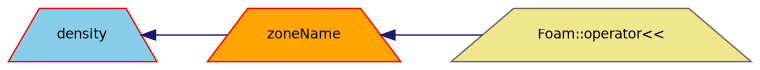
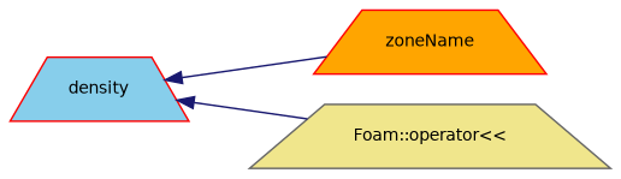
  digraph {
    rankdir=LR
    node [color=red fontname=Helvetica fontsize=10 shape=trapezium style=filled]
    edge [color=midnightblue dir=back fontname=Helvetica fontsize=10 labelfontname=Helvetica labelfontsize=10 style=solid]
    n1 [fillcolor=orange fontcolor=black height=0.2 label=zoneName width=0.4]
    n2 [color=gray40 fillcolor=khaki height=0.2 label="Foam::operator\<\<" width=0.4]
    n3 [fillcolor=skyblue height=0.2 label=density width=0.4]
-   n1 -> n2
+   n3 -> n2
    n3 -> n1
  }
